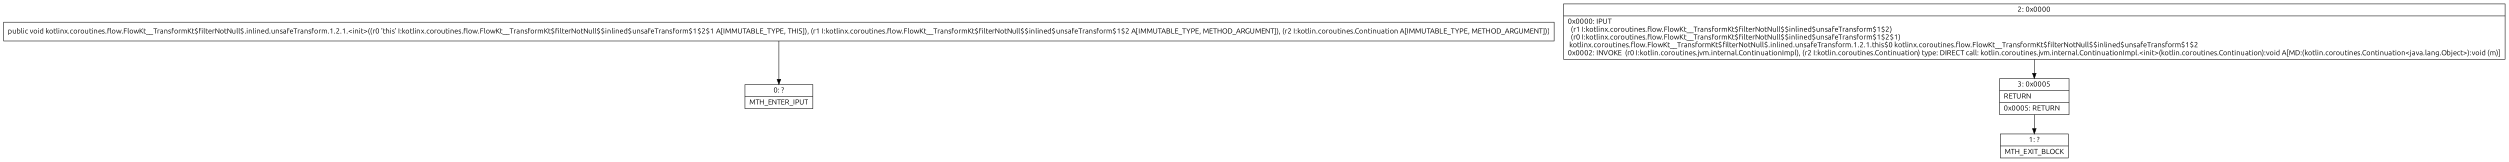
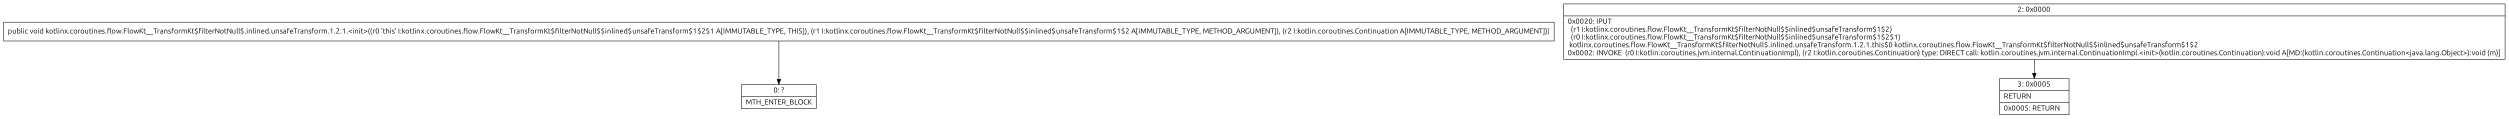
  digraph {
    fontname=Ubuntu
    node [fontname=Ubuntu shape=record]
    edge [fontname=Ubuntu]
-   n1 [label="{0\:\ ?|MTH_ENTER_IPUT\l}"]
-   n2 [label="{2\:\ 0x0000|0x0000: IPUT  \l  (r1 I:kotlinx.coroutines.flow.FlowKt__TransformKt$filterNotNull$$inlined$unsafeTransform$1$2)\l  (r0 I:kotlinx.coroutines.flow.FlowKt__TransformKt$filterNotNull$$inlined$unsafeTransform$1$2$1)\l kotlinx.coroutines.flow.FlowKt__TransformKt$filterNotNull$.inlined.unsafeTransform.1.2.1.this$0 kotlinx.coroutines.flow.FlowKt__TransformKt$filterNotNull$$inlined$unsafeTransform$1$2 \l0x0002: INVOKE  (r0 I:kotlin.coroutines.jvm.internal.ContinuationImpl), (r2 I:kotlin.coroutines.Continuation) type: DIRECT call: kotlin.coroutines.jvm.internal.ContinuationImpl.\<init\>(kotlin.coroutines.Continuation):void A[MD:(kotlin.coroutines.Continuation\<java.lang.Object\>):void (m)]\l}"]
+   n1 [label="{0\:\ ?|MTH_ENTER_BLOCK\l}"]
+   n2 [label="{2\:\ 0x0000|0x0020: IPUT  \l  (r1 I:kotlinx.coroutines.flow.FlowKt__TransformKt$filterNotNull$$inlined$unsafeTransform$1$2)\l  (r0 I:kotlinx.coroutines.flow.FlowKt__TransformKt$filterNotNull$$inlined$unsafeTransform$1$2$1)\l kotlinx.coroutines.flow.FlowKt__TransformKt$filterNotNull$.inlined.unsafeTransform.1.2.1.this$0 kotlinx.coroutines.flow.FlowKt__TransformKt$filterNotNull$$inlined$unsafeTransform$1$2 \l0x0002: INVOKE  (r0 I:kotlin.coroutines.jvm.internal.ContinuationImpl), (r2 I:kotlin.coroutines.Continuation) type: DIRECT call: kotlin.coroutines.jvm.internal.ContinuationImpl.\<init\>(kotlin.coroutines.Continuation):void A[MD:(kotlin.coroutines.Continuation\<java.lang.Object\>):void (m)]\l}"]
    n3 [label="{3\:\ 0x0005|RETURN\l|0x0005: RETURN   \l}"]
-   n4 [label="{1\:\ ?|MTH_EXIT_BLOCK\l}"]
    n5 [label="{public void kotlinx.coroutines.flow.FlowKt__TransformKt$filterNotNull$.inlined.unsafeTransform.1.2.1.\<init\>((r0 'this' I:kotlinx.coroutines.flow.FlowKt__TransformKt$filterNotNull$$inlined$unsafeTransform$1$2$1 A[IMMUTABLE_TYPE, THIS]), (r1 I:kotlinx.coroutines.flow.FlowKt__TransformKt$filterNotNull$$inlined$unsafeTransform$1$2 A[IMMUTABLE_TYPE, METHOD_ARGUMENT]), (r2 I:kotlin.coroutines.Continuation A[IMMUTABLE_TYPE, METHOD_ARGUMENT])) }"]
    n2 -> n3
-   n3 -> n4
    n5 -> n1
  }
